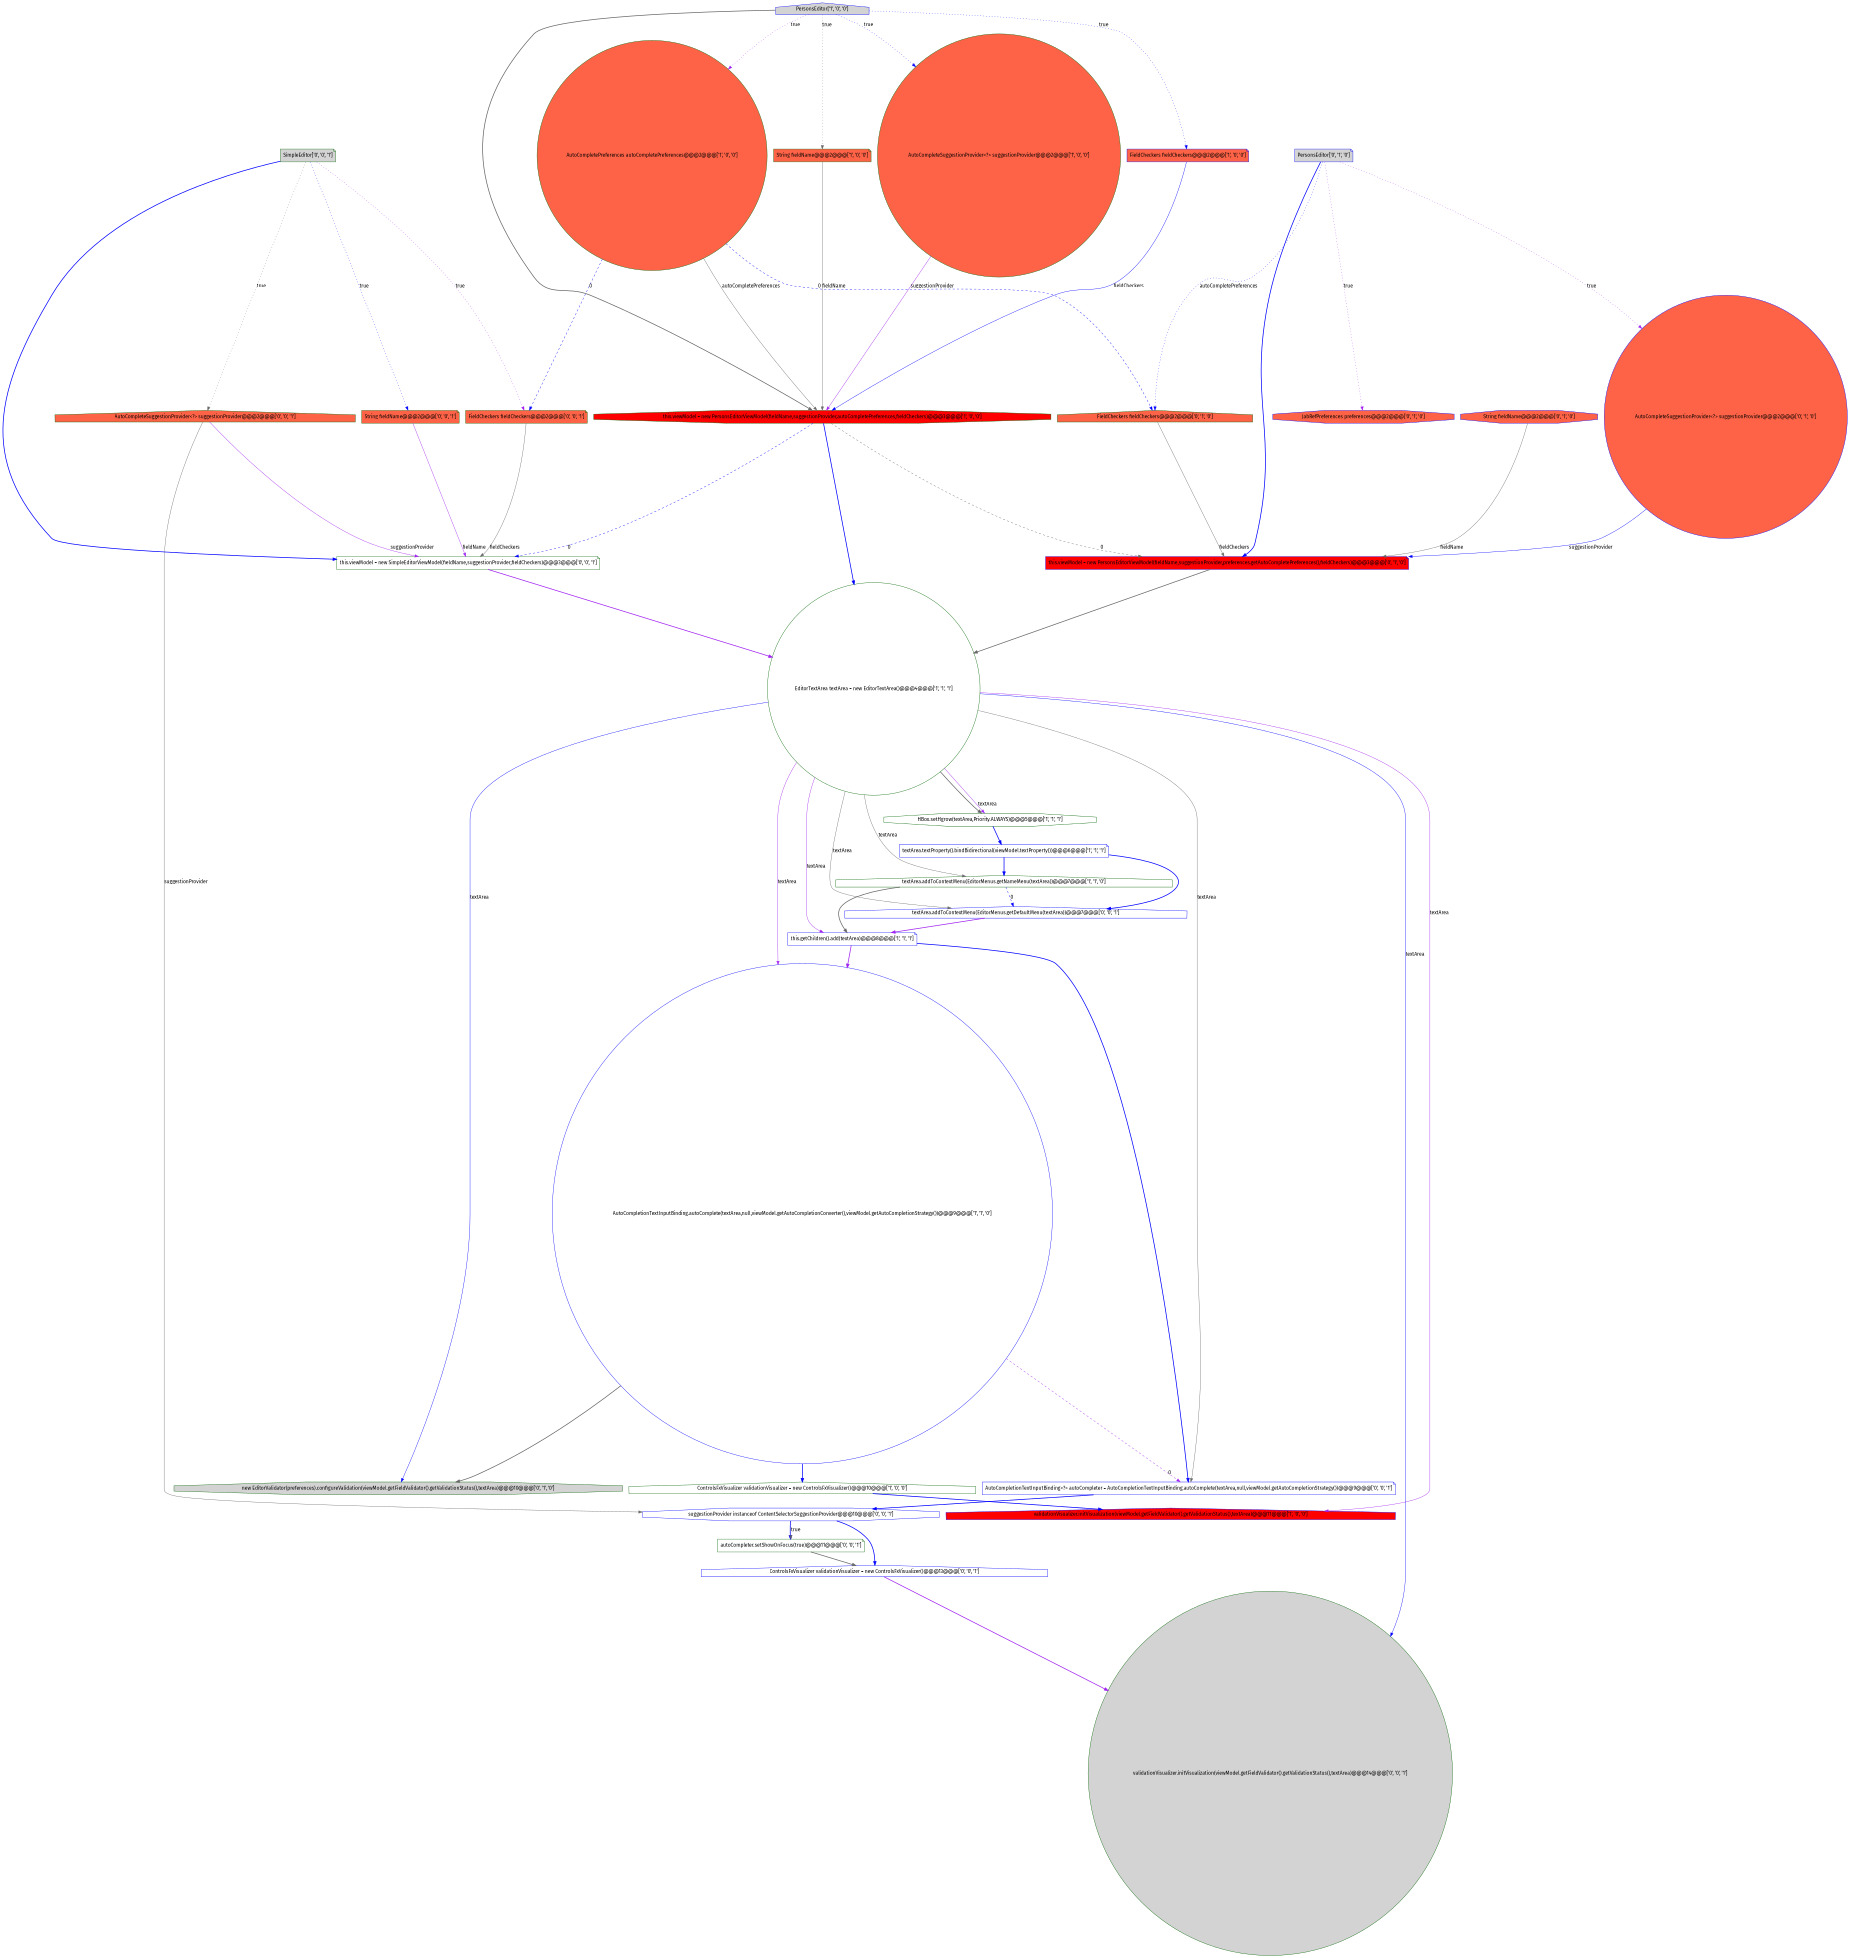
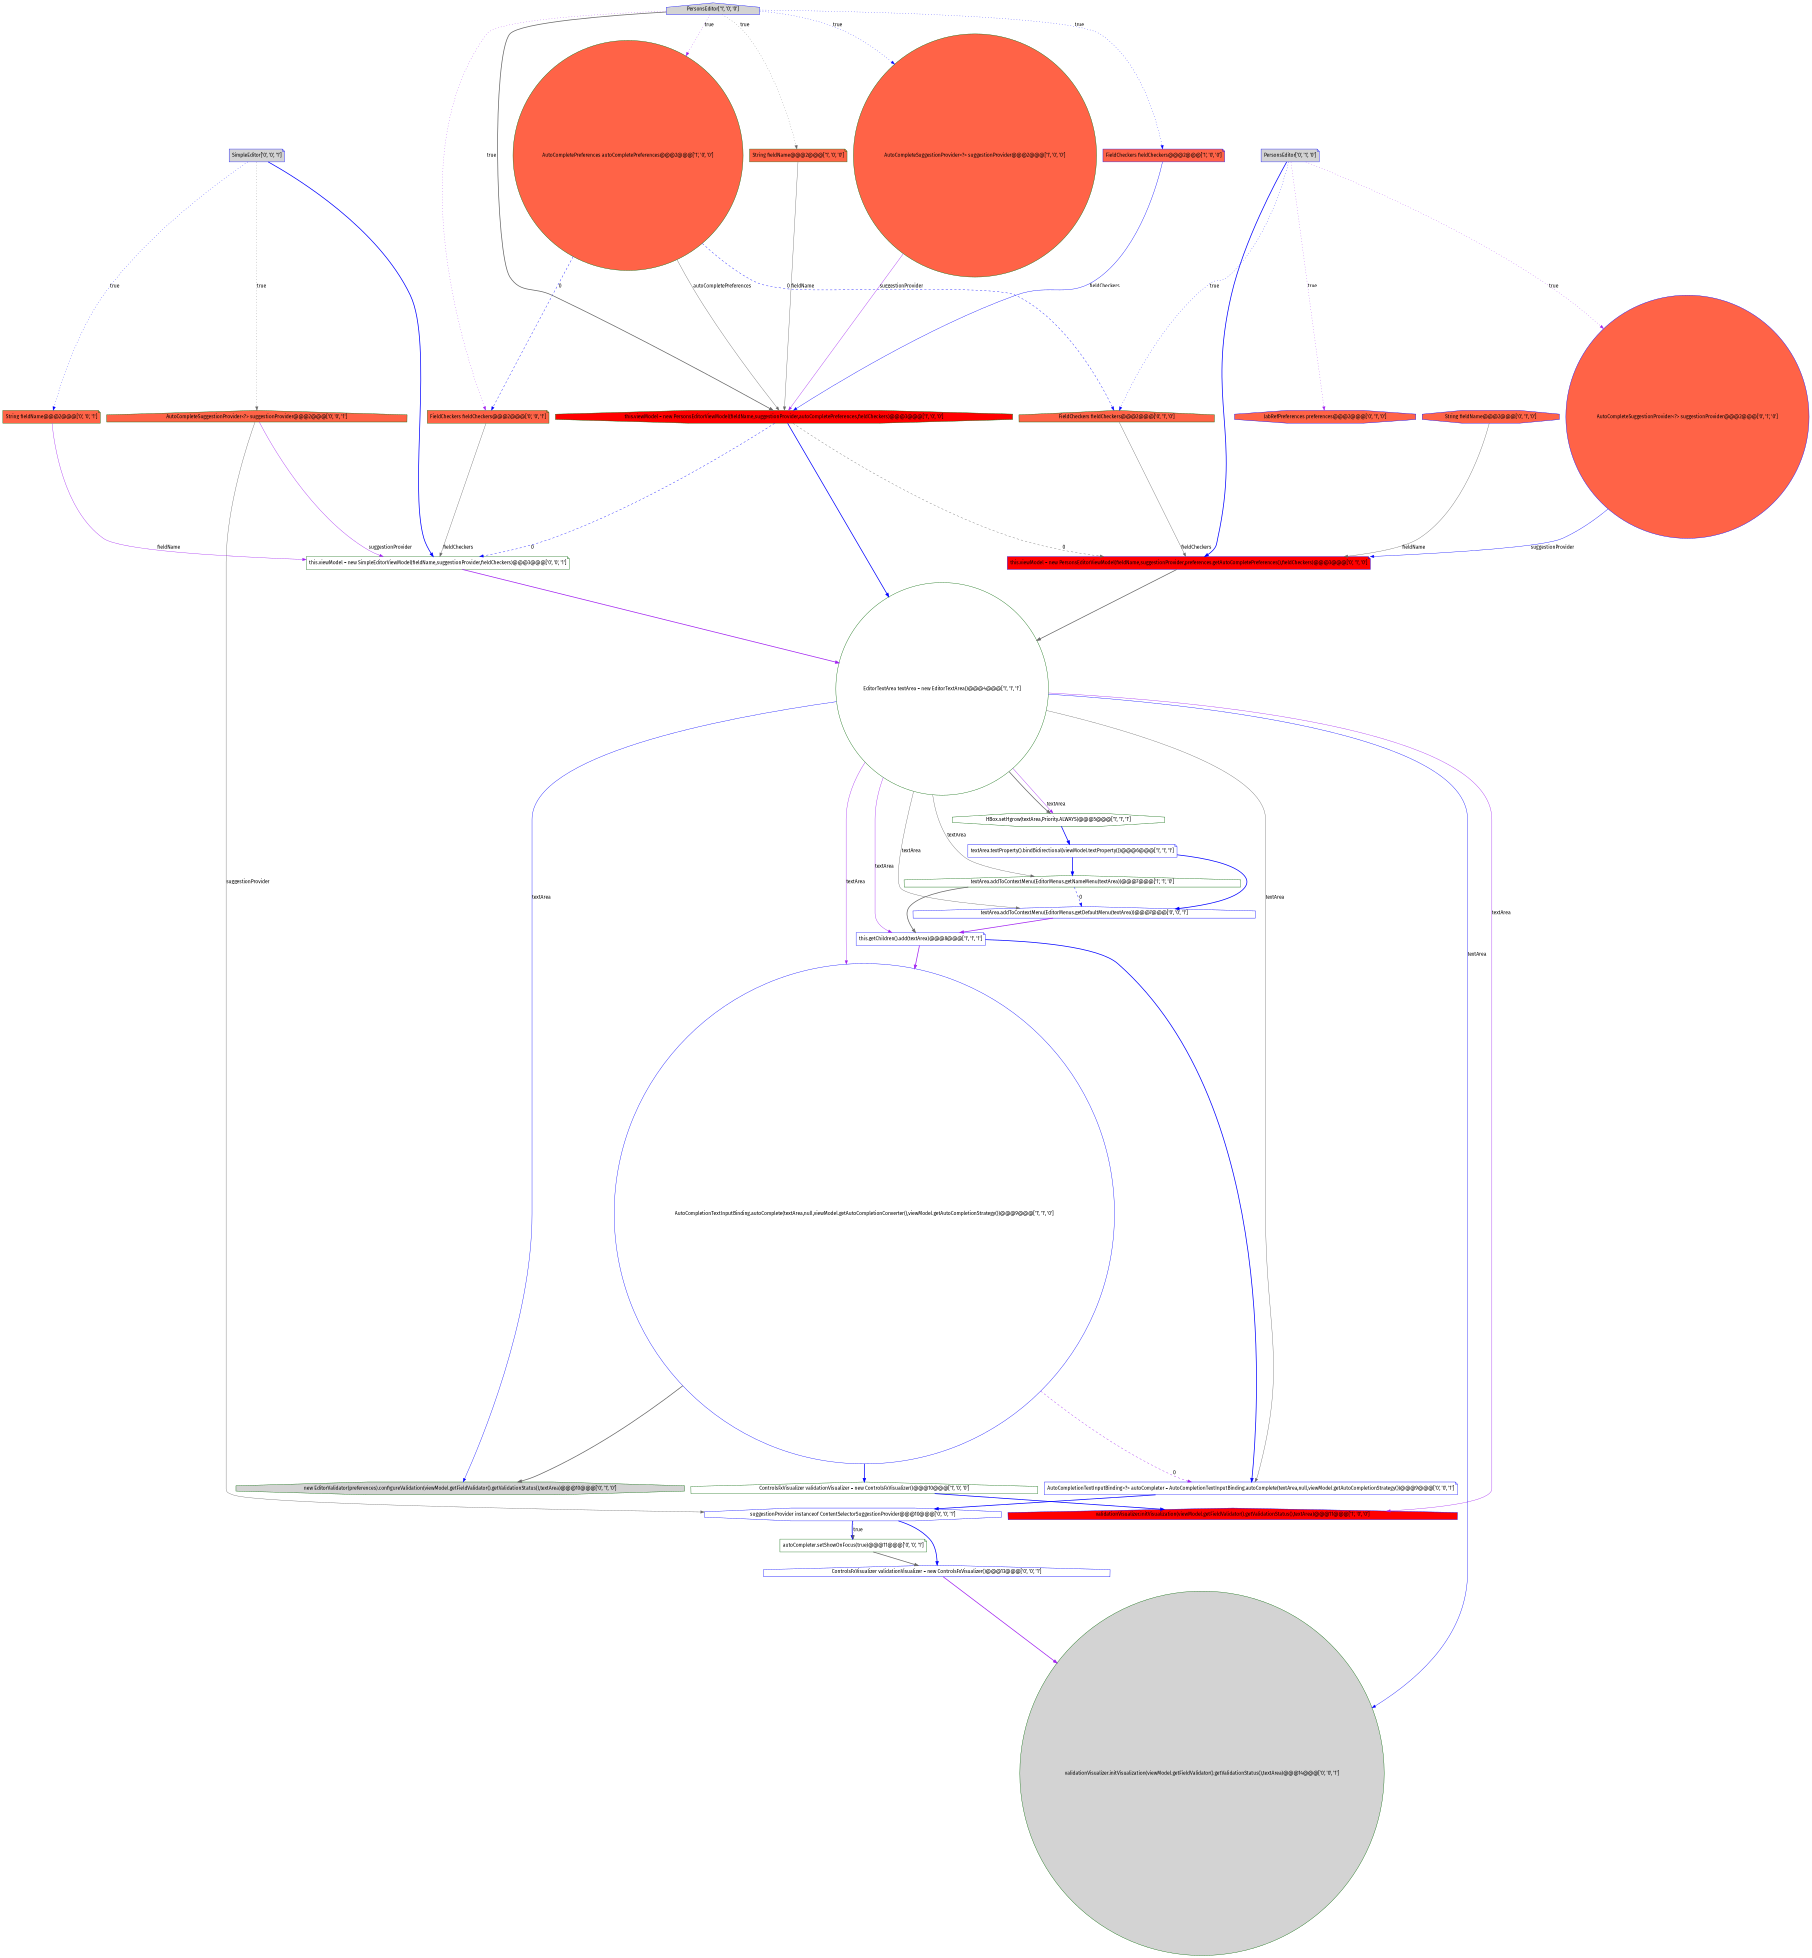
  digraph {
    fontname="Fira Sans"
    node [color=darkgreen fillcolor=white fontname="Fira Sans" shape=note style=filled]
    edge [color=blue fontname="Fira Sans" style=bold]
    n1 [fillcolor=tomato label="String fieldName@@@2@@@['1', '0', '0']"]
    n2 [fillcolor=red label="this.viewModel = new PersonsEditorViewModel(fieldName,suggestionProvider,autoCompletePreferences,fieldCheckers)@@@3@@@['1', '0', '0']" shape=octagon]
    n3 [label="this.viewModel = new SimpleEditorViewModel(fieldName,suggestionProvider,fieldCheckers)@@@3@@@['0', '0', '1']"]
    n4 [color=blue fillcolor=red label="this.viewModel = new PersonsEditorViewModel(fieldName,suggestionProvider,preferences.getAutoCompletePreferences(),fieldCheckers)@@@3@@@['0', '1', '0']"]
    n5 [label="EditorTextArea textArea = new EditorTextArea()@@@4@@@['1', '1', '1']" shape=circle]
-   n6 [fillcolor=lightgray label="SimpleEditor['0', '0', '1']"]
+   n6 [color=blue fillcolor=lightgray label="SimpleEditor['0', '0', '1']"]
    n7 [fillcolor=tomato label="String fieldName@@@2@@@['0', '0', '1']"]
    n8 [fillcolor=tomato label="FieldCheckers fieldCheckers@@@2@@@['0', '0', '1']"]
    n9 [fillcolor=tomato label="AutoCompleteSuggestionProvider<?> suggestionProvider@@@2@@@['0', '0', '1']" shape=house]
    n10 [color=blue label="suggestionProvider instanceof ContentSelectorSuggestionProvider@@@10@@@['0', '0', '1']" shape=octagon]
    n11 [label="HBox.setHgrow(textArea,Priority.ALWAYS)@@@5@@@['1', '1', '1']" shape=octagon]
    n12 [color=blue label="textArea.textProperty().bindBidirectional(viewModel.textProperty())@@@6@@@['1', '1', '1']"]
    n13 [label="textArea.addToContextMenu(EditorMenus.getNameMenu(textArea))@@@7@@@['1', '1', '0']" shape=house]
    n14 [color=blue label="textArea.addToContextMenu(EditorMenus.getDefaultMenu(textArea))@@@7@@@['0', '0', '1']" shape=house]
    n15 [color=blue fillcolor=tomato label="AutoCompleteSuggestionProvider<?> suggestionProvider@@@2@@@['0', '1', '0']" shape=circle]
    n16 [color=blue label="AutoCompletionTextInputBinding.autoComplete(textArea,null,viewModel.getAutoCompletionConverter(),viewModel.getAutoCompletionStrategy())@@@9@@@['1', '1', '0']" shape=circle]
    n17 [fillcolor=lightgray label="new EditorValidator(preferences).configureValidation(viewModel.getFieldValidator().getValidationStatus(),textArea)@@@10@@@['0', '1', '0']" shape=octagon]
    n18 [color=blue label="AutoCompletionTextInputBinding<?> autoCompleter = AutoCompletionTextInputBinding.autoComplete(textArea,null,viewModel.getAutoCompletionStrategy())@@@9@@@['0', '0', '1']"]
    n19 [label="ControlsFxVisualizer validationVisualizer = new ControlsFxVisualizer()@@@10@@@['1', '0', '0']" shape=house]
    n20 [color=blue fillcolor=red label="validationVisualizer.initVisualization(viewModel.getFieldValidator().getValidationStatus(),textArea)@@@11@@@['1', '0', '0']" shape=house]
    n21 [fillcolor=tomato label="AutoCompletePreferences autoCompletePreferences@@@2@@@['1', '0', '0']" shape=circle]
    n22 [fillcolor=tomato label="FieldCheckers fieldCheckers@@@2@@@['0', '1', '0']" shape=house]
    n23 [fillcolor=tomato label="AutoCompleteSuggestionProvider<?> suggestionProvider@@@2@@@['1', '0', '0']" shape=circle]
    n24 [color=blue label="this.getChildren().add(textArea)@@@8@@@['1', '1', '1']"]
    n25 [fillcolor=lightgray label="validationVisualizer.initVisualization(viewModel.getFieldValidator().getValidationStatus(),textArea)@@@14@@@['0', '0', '1']" shape=circle]
    n26 [color=blue label="ControlsFxVisualizer validationVisualizer = new ControlsFxVisualizer()@@@13@@@['0', '0', '1']" shape=house]
    n27 [label="autoCompleter.setShowOnFocus(true)@@@11@@@['0', '0', '1']"]
    n28 [color=blue fillcolor=tomato label="FieldCheckers fieldCheckers@@@2@@@['1', '0', '0']"]
    n29 [color=blue fillcolor=tomato label="JabRefPreferences preferences@@@2@@@['0', '1', '0']" shape=octagon]
    n30 [color=blue fillcolor=lightgray label="PersonsEditor['0', '1', '0']"]
    n31 [color=blue fillcolor=tomato label="String fieldName@@@2@@@['0', '1', '0']" shape=octagon]
    n32 [color=blue fillcolor=lightgray label="PersonsEditor['1', '0', '0']" shape=house]
    n1 -> n2 [color=gray40 label=fieldName style=solid]
    n2 -> n3 [label=0 style=dashed]
    n2 -> n4 [color=gray40 label=0 style=dashed]
    n2 -> n5
    n3 -> n5 [color=purple]
    n4 -> n5 [color=gray40]
    n5 -> n11 [color=purple label=textArea style=solid]
    n5 -> n11 [color=gray40]
    n5 -> n13 [color=gray40 label=textArea style=solid]
    n5 -> n14 [color=gray40 label=textArea style=solid]
    n5 -> n16 [color=purple label=textArea style=solid]
    n5 -> n17 [label=textArea style=solid]
    n5 -> n18 [color=gray40 label=textArea style=solid]
    n5 -> n20 [color=purple label=textArea style=solid]
    n5 -> n24 [color=purple label=textArea style=solid]
    n5 -> n25 [label=textArea style=solid]
    n6 -> n3
    n6 -> n7 [label=true style=dotted]
-   n6 -> n8 [color=purple label=true style=dotted]
+   n32 -> n8 [color=purple label=true style=dotted]
    n6 -> n9 [color=gray40 label=true style=dotted]
    n7 -> n3 [color=purple label=fieldName style=solid]
    n8 -> n3 [color=gray40 label=fieldCheckers style=solid]
    n9 -> n3 [color=purple label=suggestionProvider style=solid]
    n9 -> n10 [color=gray40 label=suggestionProvider style=solid]
    n10 -> n26
    n10 -> n27
    n10 -> n27 [color=gray40 label=true style=dotted]
    n11 -> n12
    n12 -> n13
    n12 -> n14
    n13 -> n14 [label=0 style=dashed]
    n13 -> n24 [color=gray40]
    n14 -> n24 [color=purple]
    n15 -> n4 [label=suggestionProvider style=solid]
    n16 -> n17 [color=gray40]
    n16 -> n18 [color=purple label=0 style=dashed]
    n16 -> n19
    n18 -> n10
    n19 -> n20
    n21 -> n2 [color=gray40 label=autoCompletePreferences style=solid]
    n21 -> n8 [label=0 style=dashed]
    n21 -> n22 [label=0 style=dashed]
    n22 -> n4 [color=gray40 label=fieldCheckers style=solid]
    n23 -> n2 [color=purple label=suggestionProvider style=solid]
    n24 -> n16 [color=purple]
    n24 -> n18
    n26 -> n25 [color=purple]
    n27 -> n26 [color=gray40]
    n28 -> n2 [label=fieldCheckers style=solid]
    n30 -> n4
    n30 -> n15 [color=purple label=true style=dotted]
-   n30 -> n22 [label=autoCompletePreferences style=dotted]
+   n30 -> n22 [label=true style=dotted]
    n30 -> n29 [color=purple label=true style=dotted]
    n31 -> n4 [color=gray40 label=fieldName style=solid]
    n32 -> n1 [color=gray40 label=true style=dotted]
    n32 -> n2 [color=gray40]
    n32 -> n21 [color=purple label=true style=dotted]
    n32 -> n23 [label=true style=dotted]
    n32 -> n28 [label=true style=dotted]
  }
